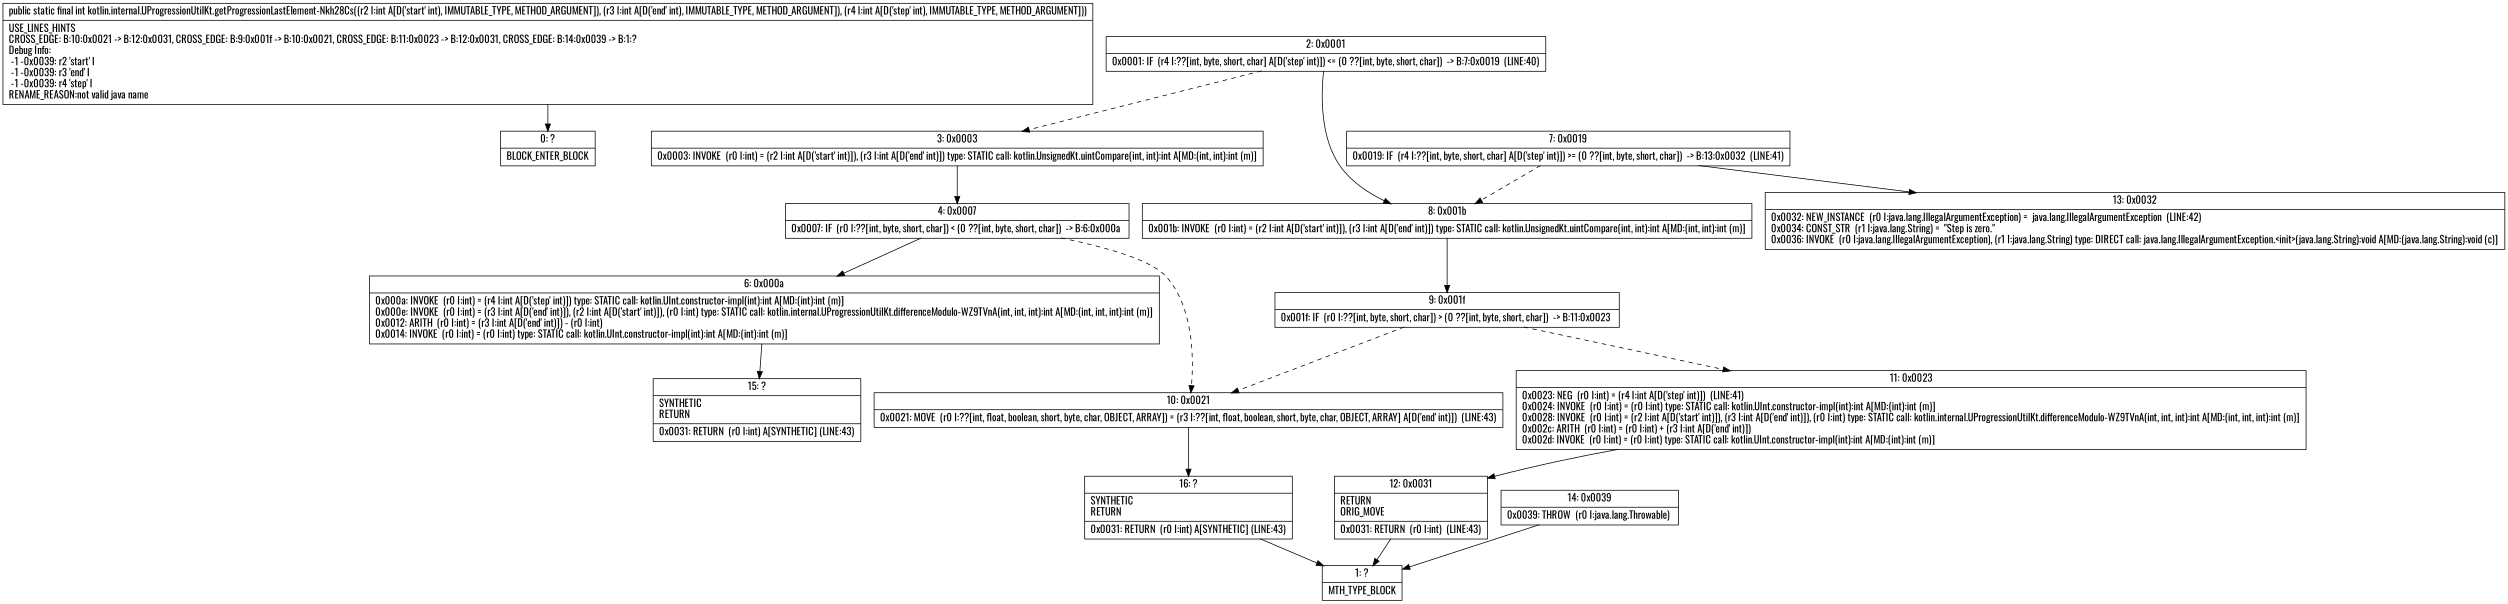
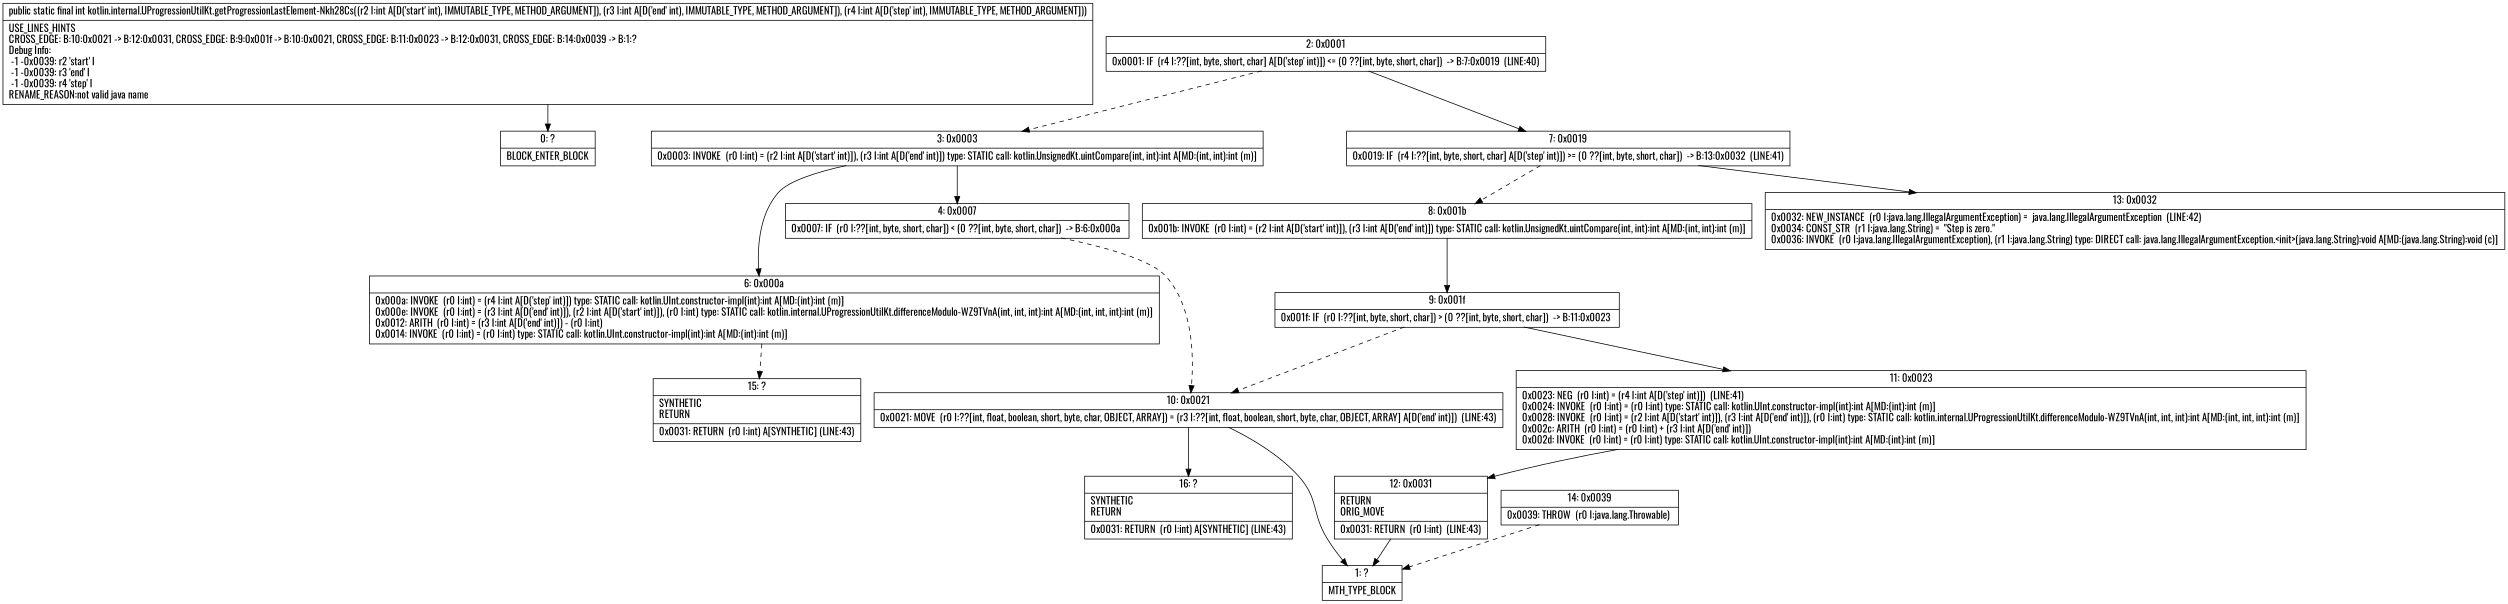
  digraph {
    fontname=Oswald
    node [fontname=Oswald shape=record]
    edge [fontname=Oswald]
    n1 [label="{0\:\ ?|BLOCK_ENTER_BLOCK\l}"]
    n2 [label="{2\:\ 0x0001|0x0001: IF  (r4 I:??[int, byte, short, char] A[D('step' int)]) \<= (0 ??[int, byte, short, char])  \-\> B:7:0x0019  (LINE:40)\l}"]
    n3 [label="{3\:\ 0x0003|0x0003: INVOKE  (r0 I:int) = (r2 I:int A[D('start' int)]), (r3 I:int A[D('end' int)]) type: STATIC call: kotlin.UnsignedKt.uintCompare(int, int):int A[MD:(int, int):int (m)]\l}"]
    n4 [label="{7\:\ 0x0019|0x0019: IF  (r4 I:??[int, byte, short, char] A[D('step' int)]) \>= (0 ??[int, byte, short, char])  \-\> B:13:0x0032  (LINE:41)\l}"]
    n5 [label="{4\:\ 0x0007|0x0007: IF  (r0 I:??[int, byte, short, char]) \< (0 ??[int, byte, short, char])  \-\> B:6:0x000a \l}"]
    n6 [label="{8\:\ 0x001b|0x001b: INVOKE  (r0 I:int) = (r2 I:int A[D('start' int)]), (r3 I:int A[D('end' int)]) type: STATIC call: kotlin.UnsignedKt.uintCompare(int, int):int A[MD:(int, int):int (m)]\l}"]
    n7 [label="{13\:\ 0x0032|0x0032: NEW_INSTANCE  (r0 I:java.lang.IllegalArgumentException) =  java.lang.IllegalArgumentException  (LINE:42)\l0x0034: CONST_STR  (r1 I:java.lang.String) =  \"Step is zero.\" \l0x0036: INVOKE  (r0 I:java.lang.IllegalArgumentException), (r1 I:java.lang.String) type: DIRECT call: java.lang.IllegalArgumentException.\<init\>(java.lang.String):void A[MD:(java.lang.String):void (c)]\l}"]
    n8 [label="{6\:\ 0x000a|0x000a: INVOKE  (r0 I:int) = (r4 I:int A[D('step' int)]) type: STATIC call: kotlin.UInt.constructor\-impl(int):int A[MD:(int):int (m)]\l0x000e: INVOKE  (r0 I:int) = (r3 I:int A[D('end' int)]), (r2 I:int A[D('start' int)]), (r0 I:int) type: STATIC call: kotlin.internal.UProgressionUtilKt.differenceModulo\-WZ9TVnA(int, int, int):int A[MD:(int, int, int):int (m)]\l0x0012: ARITH  (r0 I:int) = (r3 I:int A[D('end' int)]) \- (r0 I:int) \l0x0014: INVOKE  (r0 I:int) = (r0 I:int) type: STATIC call: kotlin.UInt.constructor\-impl(int):int A[MD:(int):int (m)]\l}"]
    n9 [label="{10\:\ 0x0021|0x0021: MOVE  (r0 I:??[int, float, boolean, short, byte, char, OBJECT, ARRAY]) = (r3 I:??[int, float, boolean, short, byte, char, OBJECT, ARRAY] A[D('end' int)])  (LINE:43)\l}"]
    n10 [label="{15\:\ ?|SYNTHETIC\lRETURN\l|0x0031: RETURN  (r0 I:int) A[SYNTHETIC] (LINE:43)\l}"]
    n11 [label="{16\:\ ?|SYNTHETIC\lRETURN\l|0x0031: RETURN  (r0 I:int) A[SYNTHETIC] (LINE:43)\l}"]
    n12 [label="{1\:\ ?|MTH_TYPE_BLOCK\l}"]
    n13 [label="{9\:\ 0x001f|0x001f: IF  (r0 I:??[int, byte, short, char]) \> (0 ??[int, byte, short, char])  \-\> B:11:0x0023 \l}"]
    n14 [label="{11\:\ 0x0023|0x0023: NEG  (r0 I:int) = (r4 I:int A[D('step' int)])  (LINE:41)\l0x0024: INVOKE  (r0 I:int) = (r0 I:int) type: STATIC call: kotlin.UInt.constructor\-impl(int):int A[MD:(int):int (m)]\l0x0028: INVOKE  (r0 I:int) = (r2 I:int A[D('start' int)]), (r3 I:int A[D('end' int)]), (r0 I:int) type: STATIC call: kotlin.internal.UProgressionUtilKt.differenceModulo\-WZ9TVnA(int, int, int):int A[MD:(int, int, int):int (m)]\l0x002c: ARITH  (r0 I:int) = (r0 I:int) + (r3 I:int A[D('end' int)]) \l0x002d: INVOKE  (r0 I:int) = (r0 I:int) type: STATIC call: kotlin.UInt.constructor\-impl(int):int A[MD:(int):int (m)]\l}"]
    n15 [label="{12\:\ 0x0031|RETURN\lORIG_MOVE\l|0x0031: RETURN  (r0 I:int)  (LINE:43)\l}"]
    n16 [label="{14\:\ 0x0039|0x0039: THROW  (r0 I:java.lang.Throwable) \l}"]
    n17 [label="{public static final int kotlin.internal.UProgressionUtilKt.getProgressionLastElement\-Nkh28Cs((r2 I:int A[D('start' int), IMMUTABLE_TYPE, METHOD_ARGUMENT]), (r3 I:int A[D('end' int), IMMUTABLE_TYPE, METHOD_ARGUMENT]), (r4 I:int A[D('step' int), IMMUTABLE_TYPE, METHOD_ARGUMENT]))  | USE_LINES_HINTS\lCROSS_EDGE: B:10:0x0021 \-\> B:12:0x0031, CROSS_EDGE: B:9:0x001f \-\> B:10:0x0021, CROSS_EDGE: B:11:0x0023 \-\> B:12:0x0031, CROSS_EDGE: B:14:0x0039 \-\> B:1:?\lDebug Info:\l  \-1 \-0x0039: r2 'start' I\l  \-1 \-0x0039: r3 'end' I\l  \-1 \-0x0039: r4 'step' I\lRENAME_REASON:not valid java name\l}"]
    n2 -> n3 [style=dashed]
-   n2 -> n6
+   n2 -> n4
    n3 -> n5
    n4 -> n6 [style=dashed]
    n4 -> n7
-   n5 -> n8
+   n3 -> n8
    n5 -> n9 [style=dashed]
    n6 -> n13
-   n8 -> n10
+   n8 -> n10 [style=dashed]
    n9 -> n11
-   n11 -> n12
+   n9 -> n12
    n13 -> n9 [style=dashed]
-   n13 -> n14 [style=dashed]
+   n13 -> n14
    n14 -> n15
    n15 -> n12
-   n16 -> n12
+   n16 -> n12 [style=dashed]
    n17 -> n1
  }
